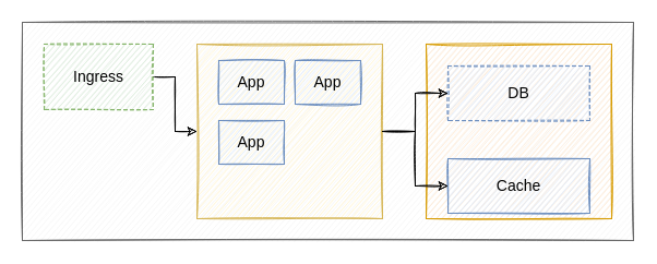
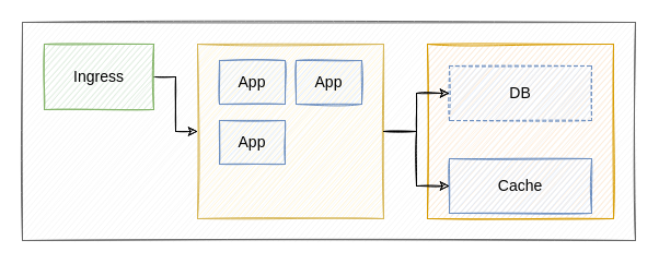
  <mxCell id="0" />
  <mxCell id="1" parent="0" />
  <mxCell id="2" value="" style="rounded=0;whiteSpace=wrap;html=1;fillColor=#f5f5f5;strokeColor=#666666;sketch=1;fontColor=#333333;" parent="1" vertex="1"><mxGeometry x="20" y="20" width="560" height="200" as="geometry" /></mxCell>
  <mxCell id="3" value="" style="rounded=0;whiteSpace=wrap;html=1;fillColor=#fff2cc;strokeColor=#d6b656;fontFamily=Roboto;FType=g;sketch=1;" parent="1" vertex="1"><mxGeometry x="180" y="40" width="170" height="160" as="geometry" /></mxCell>
  <mxCell id="4" style="edgeStyle=orthogonalEdgeStyle;rounded=0;orthogonalLoop=1;jettySize=auto;html=1;entryX=0;entryY=0.5;entryDx=0;entryDy=0;fontFamily=Helvetica;sketch=1;" edge="1" parent="1" source="5" target="3"><mxGeometry relative="1" as="geometry" /></mxCell>
- <mxCell id="5" value="Ingress" style="rounded=0;whiteSpace=wrap;html=1;fillColor=#d5e8d4;strokeColor=#82b366;fontFamily=Helvetica;fontSize=14;sketch=1;dashed=1;" parent="1" vertex="1"><mxGeometry x="40" y="40" width="100" height="60" as="geometry" /></mxCell>
+ <mxCell id="5" value="Ingress" style="rounded=0;whiteSpace=wrap;html=1;fillColor=#d5e8d4;strokeColor=#82b366;fontFamily=Helvetica;fontSize=14;sketch=1;" parent="1" vertex="1"><mxGeometry x="40" y="40" width="100" height="60" as="geometry" /></mxCell>
  <mxCell id="6" value="" style="rounded=0;whiteSpace=wrap;html=1;fillColor=#ffe6cc;strokeColor=#d79b00;sketch=1;" parent="1" vertex="1"><mxGeometry x="390" y="40" width="170" height="160" as="geometry" /></mxCell>
  <mxCell id="7" value="App" style="rounded=0;whiteSpace=wrap;html=1;fontFamily=Helvetica;fontSize=14;fillColor=#dae8fc;strokeColor=#6c8ebf;sketch=1;" parent="1" vertex="1"><mxGeometry x="200" y="55" width="60" height="40" as="geometry" /></mxCell>
  <mxCell id="8" value="App" style="rounded=0;whiteSpace=wrap;html=1;fontFamily=Helvetica;fontSize=14;fillColor=#dae8fc;strokeColor=#6c8ebf;sketch=1;" parent="1" vertex="1"><mxGeometry x="200" y="110" width="60" height="40" as="geometry" /></mxCell>
  <mxCell id="9" value="App" style="rounded=0;whiteSpace=wrap;html=1;fontFamily=Helvetica;fontSize=14;fillColor=#dae8fc;strokeColor=#6c8ebf;sketch=1;" parent="1" vertex="1"><mxGeometry x="270" y="55" width="60" height="40" as="geometry" /></mxCell>
  <mxCell id="10" value="DB" style="rounded=0;whiteSpace=wrap;html=1;fontFamily=Helvetica;fontSize=14;fillColor=#dae8fc;strokeColor=#6c8ebf;sketch=1;dashed=1;" vertex="1" parent="1"><mxGeometry x="410" y="60" width="130" height="50" as="geometry" /></mxCell>
  <mxCell id="11" value="Cache" style="rounded=0;whiteSpace=wrap;html=1;fontFamily=Helvetica;fontSize=14;fillColor=#dae8fc;strokeColor=#6c8ebf;sketch=1;" vertex="1" parent="1"><mxGeometry x="410" y="145" width="130" height="50" as="geometry" /></mxCell>
  <mxCell id="12" style="edgeStyle=orthogonalEdgeStyle;rounded=0;sketch=1;orthogonalLoop=1;jettySize=auto;html=1;exitX=1;exitY=0.5;exitDx=0;exitDy=0;fontFamily=Helvetica;" edge="1" parent="1" source="3" target="10"><mxGeometry relative="1" as="geometry" /></mxCell>
  <mxCell id="13" style="edgeStyle=orthogonalEdgeStyle;rounded=0;sketch=1;orthogonalLoop=1;jettySize=auto;html=1;entryX=0;entryY=0.5;entryDx=0;entryDy=0;fontFamily=Helvetica;" edge="1" parent="1" source="3" target="11"><mxGeometry relative="1" as="geometry" /></mxCell>
